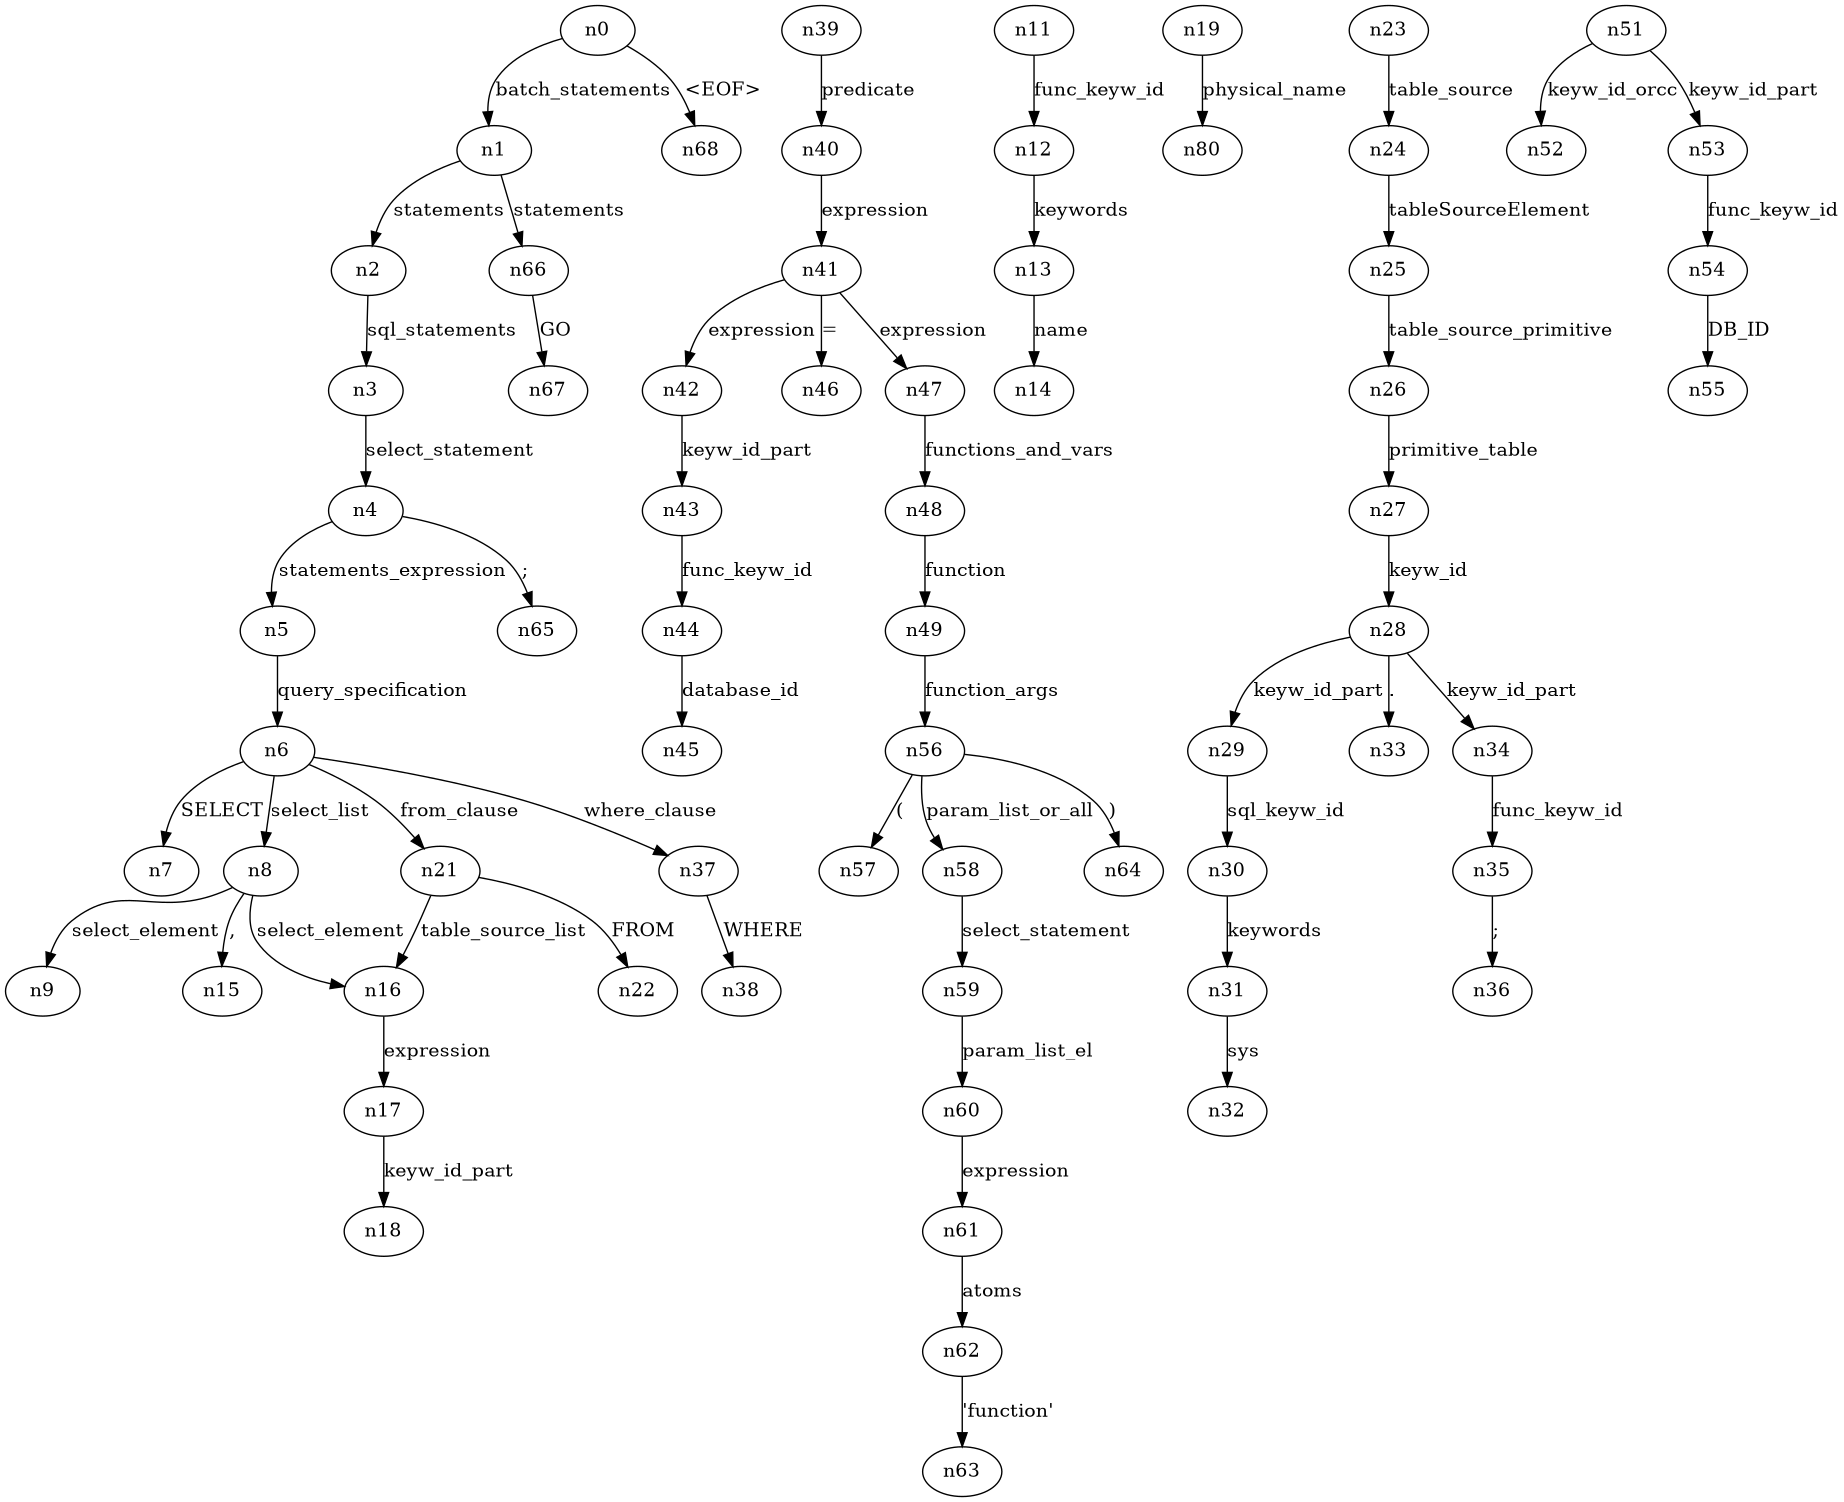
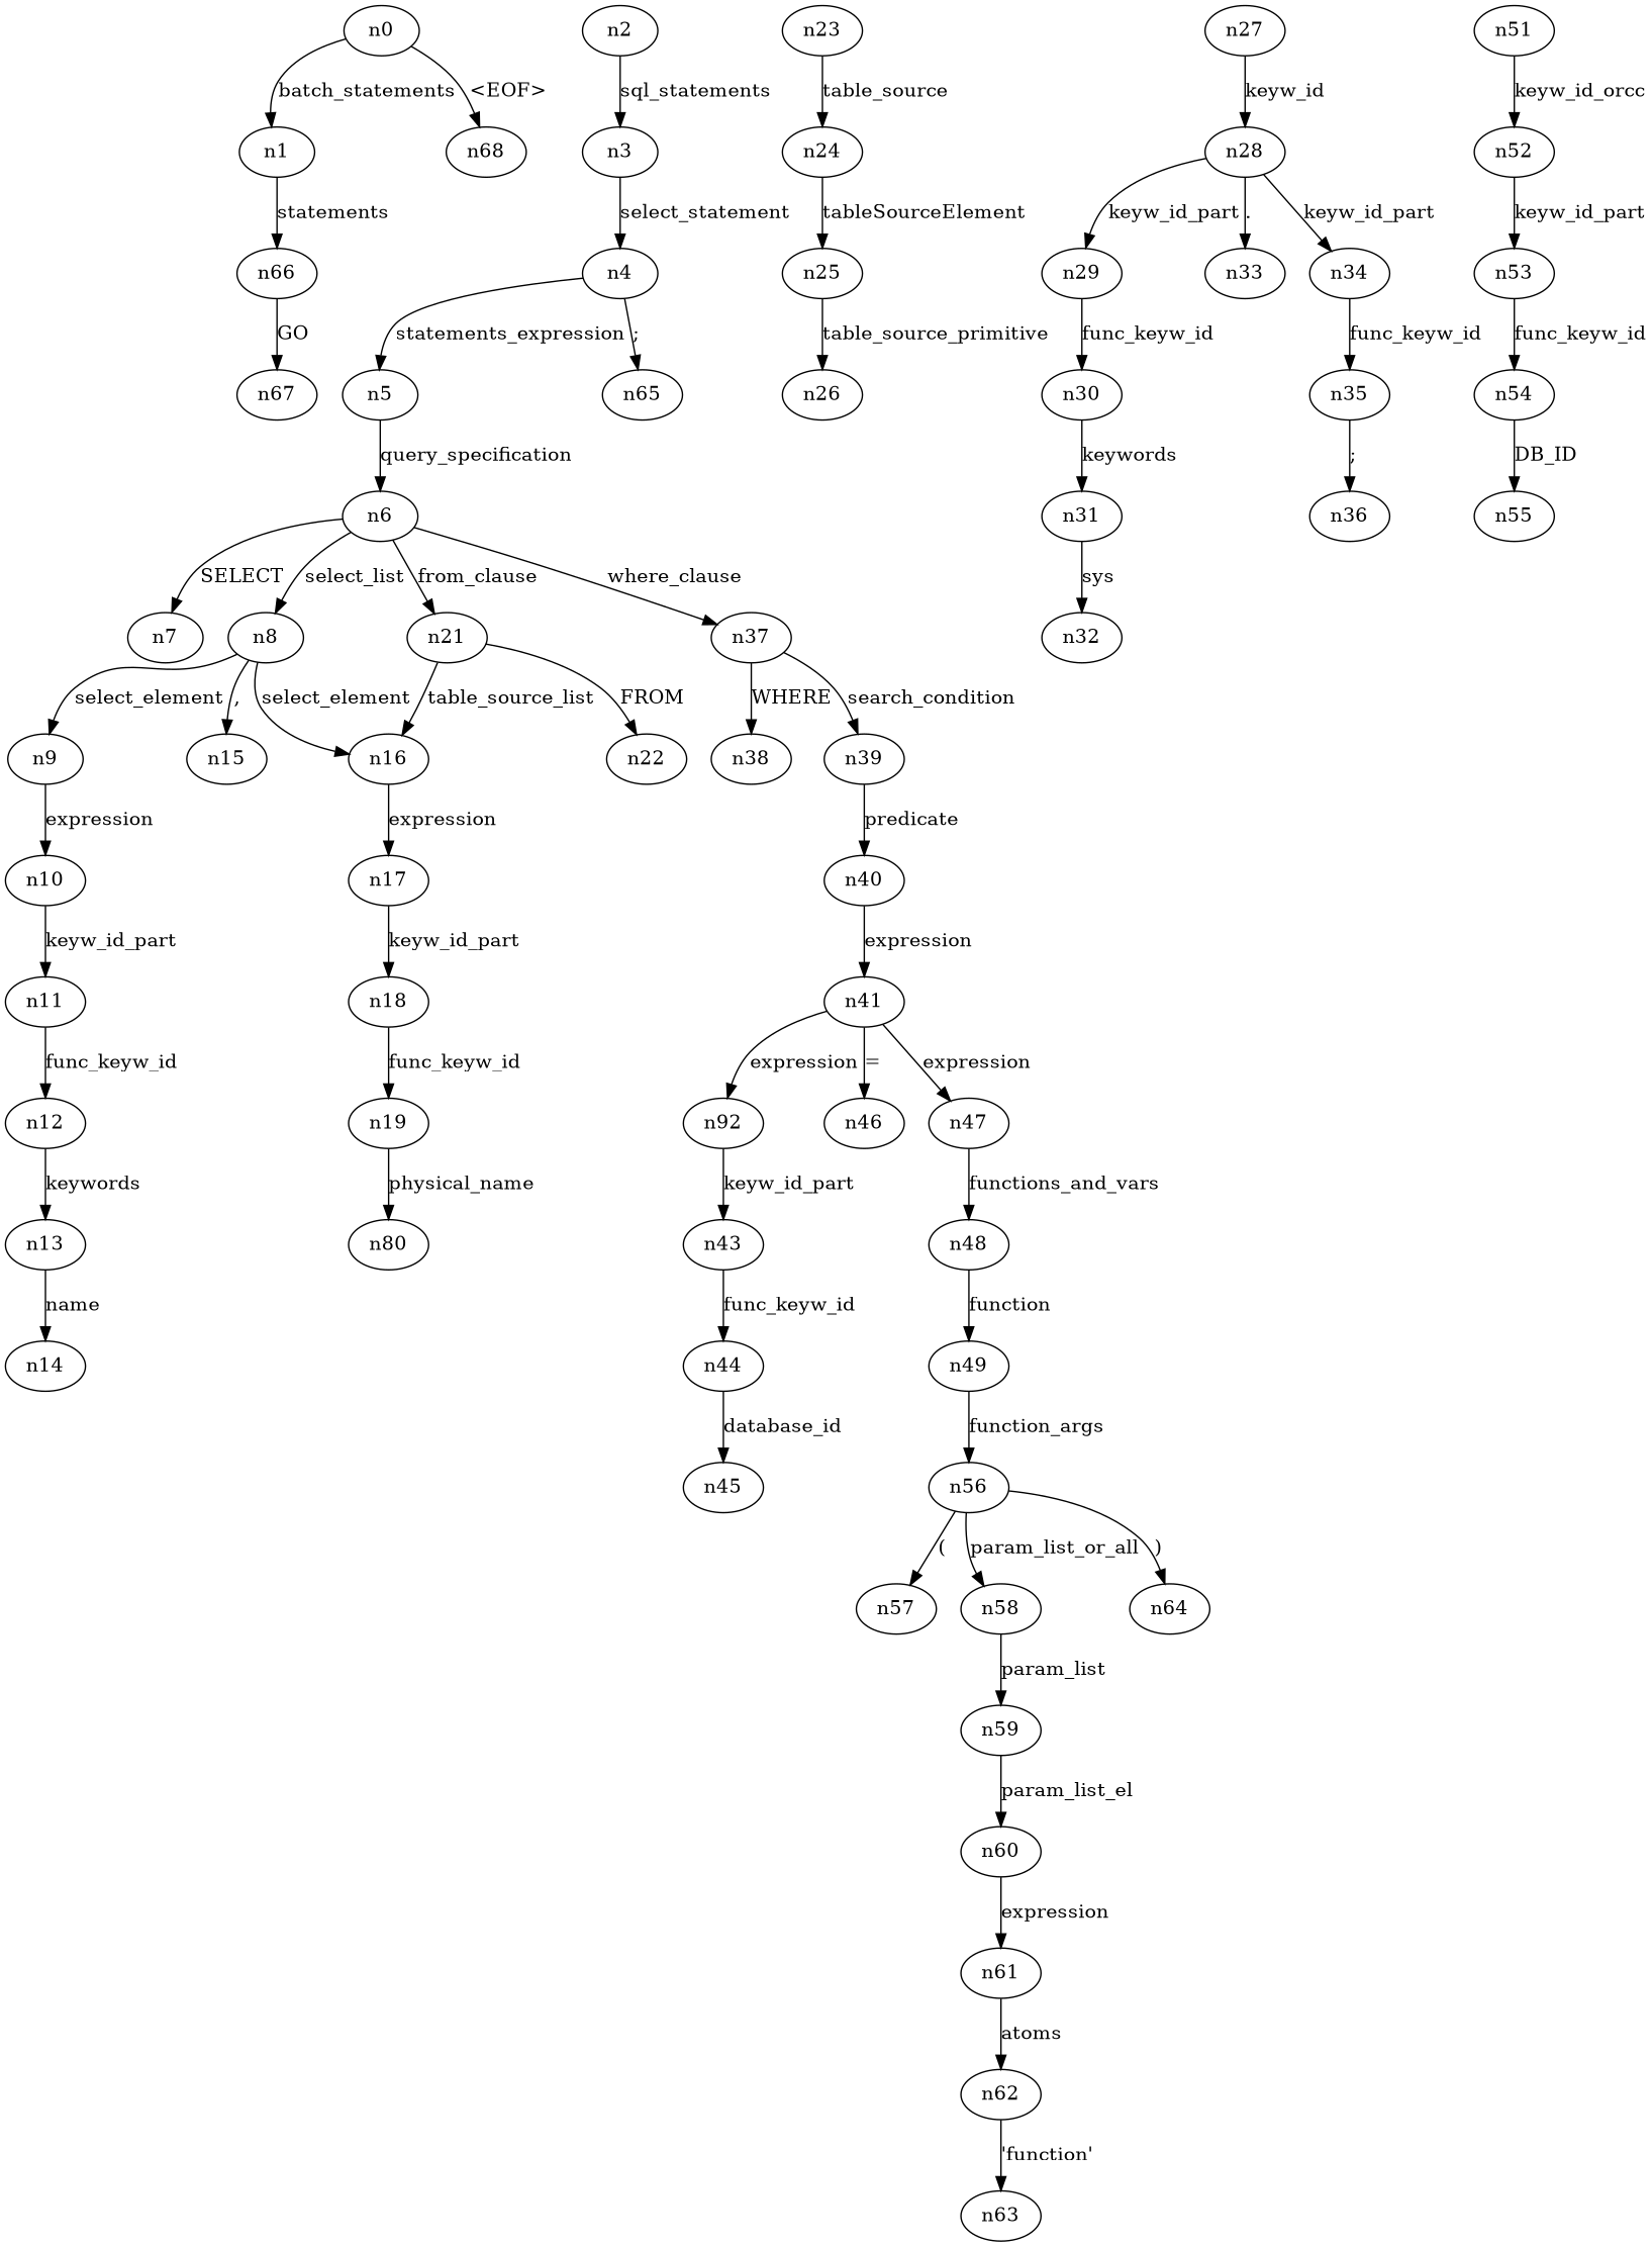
  digraph {
    n0
    n1
    n68
    n2
    n66
    n3
    n67
    n4
    n5
    n65
    n6
    n7
    n8
    n21
    n37
    n9
    n15
    n16
    n22
    n38
    n39
+   n10
    n17
    n11
    n12
    n13
    n14
    n18
    n19
    n20 [label=n80]
    n23
    n24
    n25
    n26
    n27
    n28
    n29
    n33
    n34
    n30
    n35
    n31
    n32
    n36
    n40
    n41
-   n42
+   n42 [label=n92]
    n46
    n47
    n43
    n48
    n44
    n45
    n49
    n56
    n57
    n58
    n64
    n51
    n52
    n53
    n54
    n55
    n59
    n60
    n61
    n62
    n63
    n0 -> n1 [label=batch_statements]
    n0 -> n68 [label="<EOF>"]
-   n1 -> n2 [label=statements]
    n1 -> n66 [label=statements]
    n2 -> n3 [label=sql_statements]
    n66 -> n67 [label=GO]
    n3 -> n4 [label=select_statement]
    n4 -> n5 [label=statements_expression]
    n4 -> n65 [label=";"]
    n5 -> n6 [label=query_specification]
    n6 -> n7 [label=SELECT]
    n6 -> n8 [label=select_list]
    n6 -> n21 [label=from_clause]
    n6 -> n37 [label=where_clause]
    n8 -> n9 [label=select_element]
    n8 -> n15 [label=","]
    n8 -> n16 [label=select_element]
    n21 -> n16 [label=table_source_list]
    n21 -> n22 [label=FROM]
    n37 -> n38 [label=WHERE]
+   n37 -> n39 [label=search_condition]
+   n9 -> n10 [label=expression]
    n16 -> n17 [label=expression]
    n39 -> n40 [label=predicate]
+   n10 -> n11 [label=keyw_id_part]
    n17 -> n18 [label=keyw_id_part]
    n11 -> n12 [label=func_keyw_id]
    n12 -> n13 [label=keywords]
    n13 -> n14 [label=name]
+   n18 -> n19 [label=func_keyw_id]
    n19 -> n20 [label=physical_name]
    n23 -> n24 [label=table_source]
    n24 -> n25 [label=tableSourceElement]
    n25 -> n26 [label=table_source_primitive]
-   n26 -> n27 [label=primitive_table]
    n27 -> n28 [label=keyw_id]
    n28 -> n29 [label=keyw_id_part]
    n28 -> n33 [label="."]
    n28 -> n34 [label=keyw_id_part]
-   n29 -> n30 [label=sql_keyw_id]
+   n29 -> n30 [label=func_keyw_id]
    n34 -> n35 [label=func_keyw_id]
    n30 -> n31 [label=keywords]
    n35 -> n36 [label=";"]
    n31 -> n32 [label=sys]
    n40 -> n41 [label=expression]
    n41 -> n42 [label=expression]
    n41 -> n46 [label="="]
    n41 -> n47 [label=expression]
    n42 -> n43 [label=keyw_id_part]
    n47 -> n48 [label=functions_and_vars]
    n43 -> n44 [label=func_keyw_id]
    n48 -> n49 [label=function]
    n44 -> n45 [label=database_id]
    n49 -> n56 [label=function_args]
    n56 -> n57 [label="("]
    n56 -> n58 [label=param_list_or_all]
    n56 -> n64 [label=")"]
-   n58 -> n59 [label=select_statement]
+   n58 -> n59 [label=param_list]
    n51 -> n52 [label=keyw_id_orcc]
-   n51 -> n53 [label=keyw_id_part]
+   n52 -> n53 [label=keyw_id_part]
    n53 -> n54 [label=func_keyw_id]
    n54 -> n55 [label=DB_ID]
    n59 -> n60 [label=param_list_el]
    n60 -> n61 [label=expression]
    n61 -> n62 [label=atoms]
    n62 -> n63 [label="'function'"]
  }
